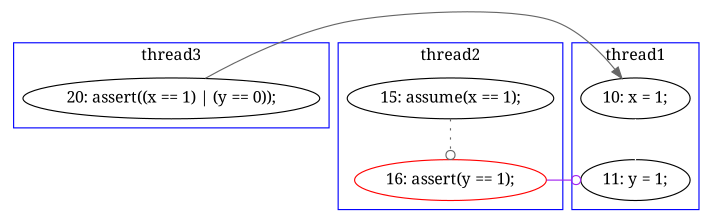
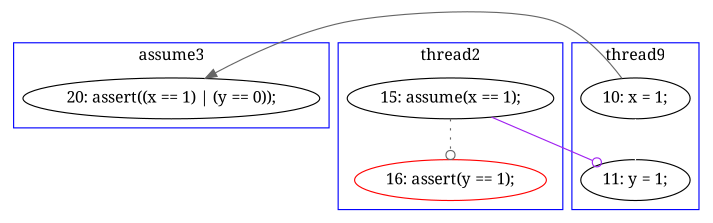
  digraph {
    fontname="Noto Serif"
    node [fontname="Noto Serif"]
    edge [arrowhead=odot color=gray40 fontname="Noto Serif" style=solid]
    n1 [label="20: assert((x == 1) | (y == 0));"]
    n2 [label="15: assume(x == 1);"]
    n3 [color=red label="16: assert(y == 1);"]
    n4 [label="10: x = 1;"]
    n5 [label="11: y = 1;"]
    subgraph cluster_1 {
      color=blue
-     label=thread3
+     label=assume3
      n1
    }
    subgraph cluster_2 {
      color=blue
      label=thread2
      n2
      n3
    }
    subgraph cluster_3 {
      color=blue
-     label=thread1
+     label=thread9
      n4
      n5
    }
-   n1 -> n4 [arrowhead=normal constraint=false]
+   n4 -> n1 [arrowhead=normal constraint=false]
    n2 -> n3 [style=dotted]
-   n3 -> n5 [color=purple constraint=false]
+   n2 -> n5 [color=purple constraint=false]
    n4 -> n5 [color=white arrowhead=""]
  }
